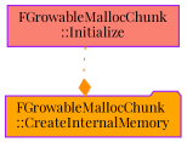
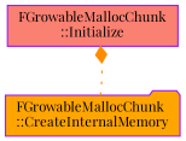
  digraph {
    rankdir=TB
    fontname="Playfair Display"
    node [color=purple fontname="Playfair Display" fontsize=10 style=filled]
    n1 [fillcolor=salmon fontcolor=black height=0.2 label="FGrowableMallocChunk\l::Initialize" shape=box width=0.4]
    n2 [fillcolor=orange height=0.2 label="FGrowableMallocChunk\l::CreateInternalMemory" shape=folder width=0.4]
-   n1 -> n2 [color=darkorange fontname="Playfair Display" fontsize=10 labelfontname=Helvetica labelfontsize=10 style=dotted arrowhead=diamond]
+   n2 -> n1 [color=darkorange fontname="Playfair Display" fontsize=10 labelfontname=Helvetica labelfontsize=10 style=dotted arrowhead=diamond]
  }
